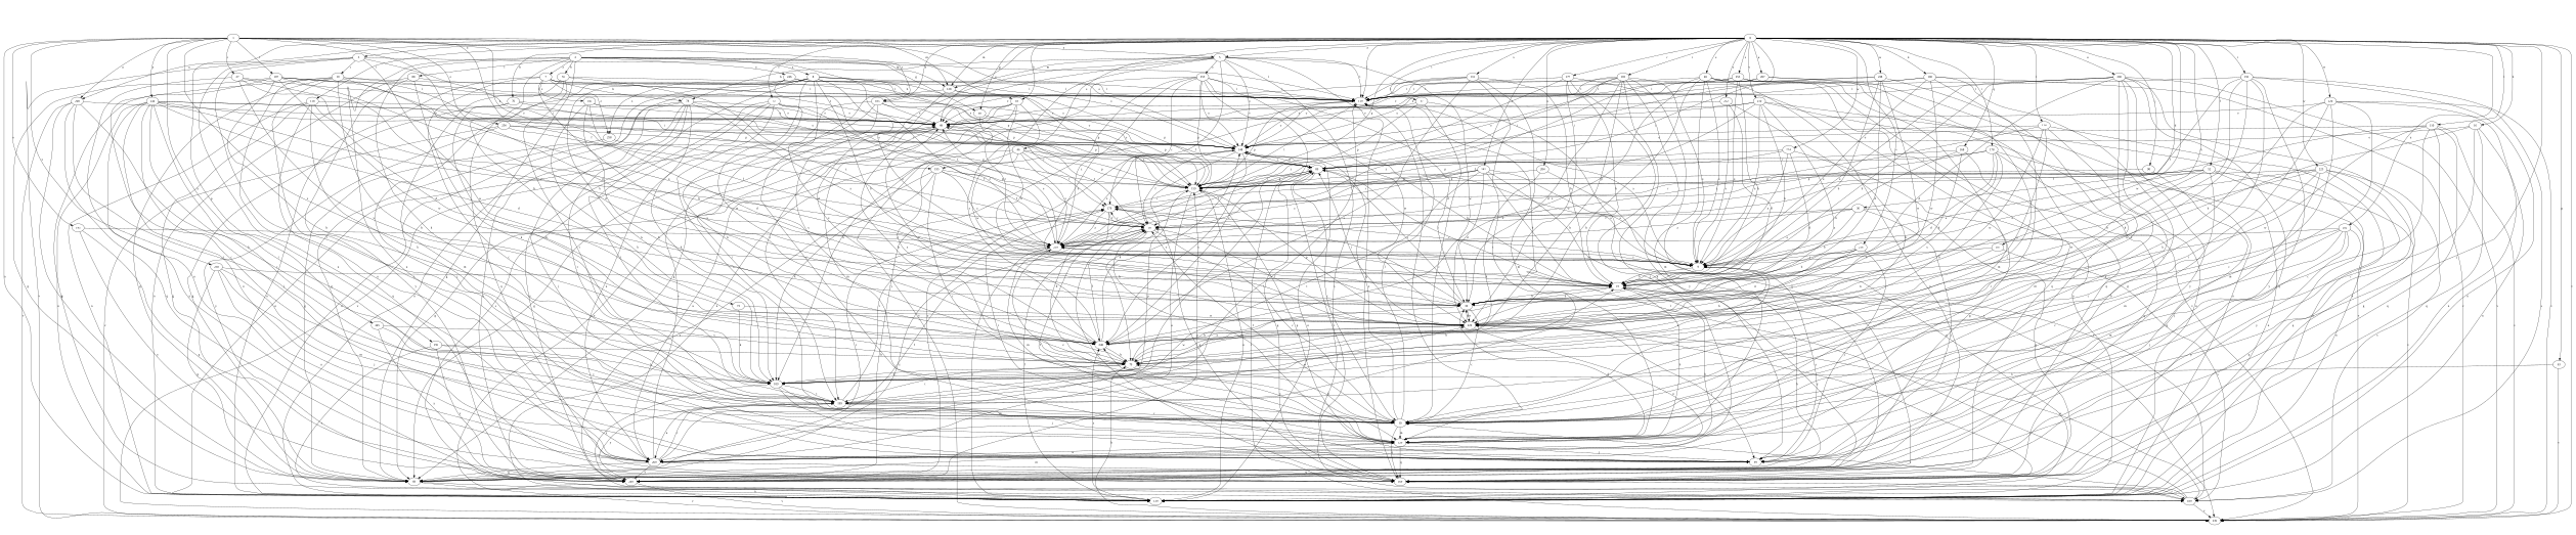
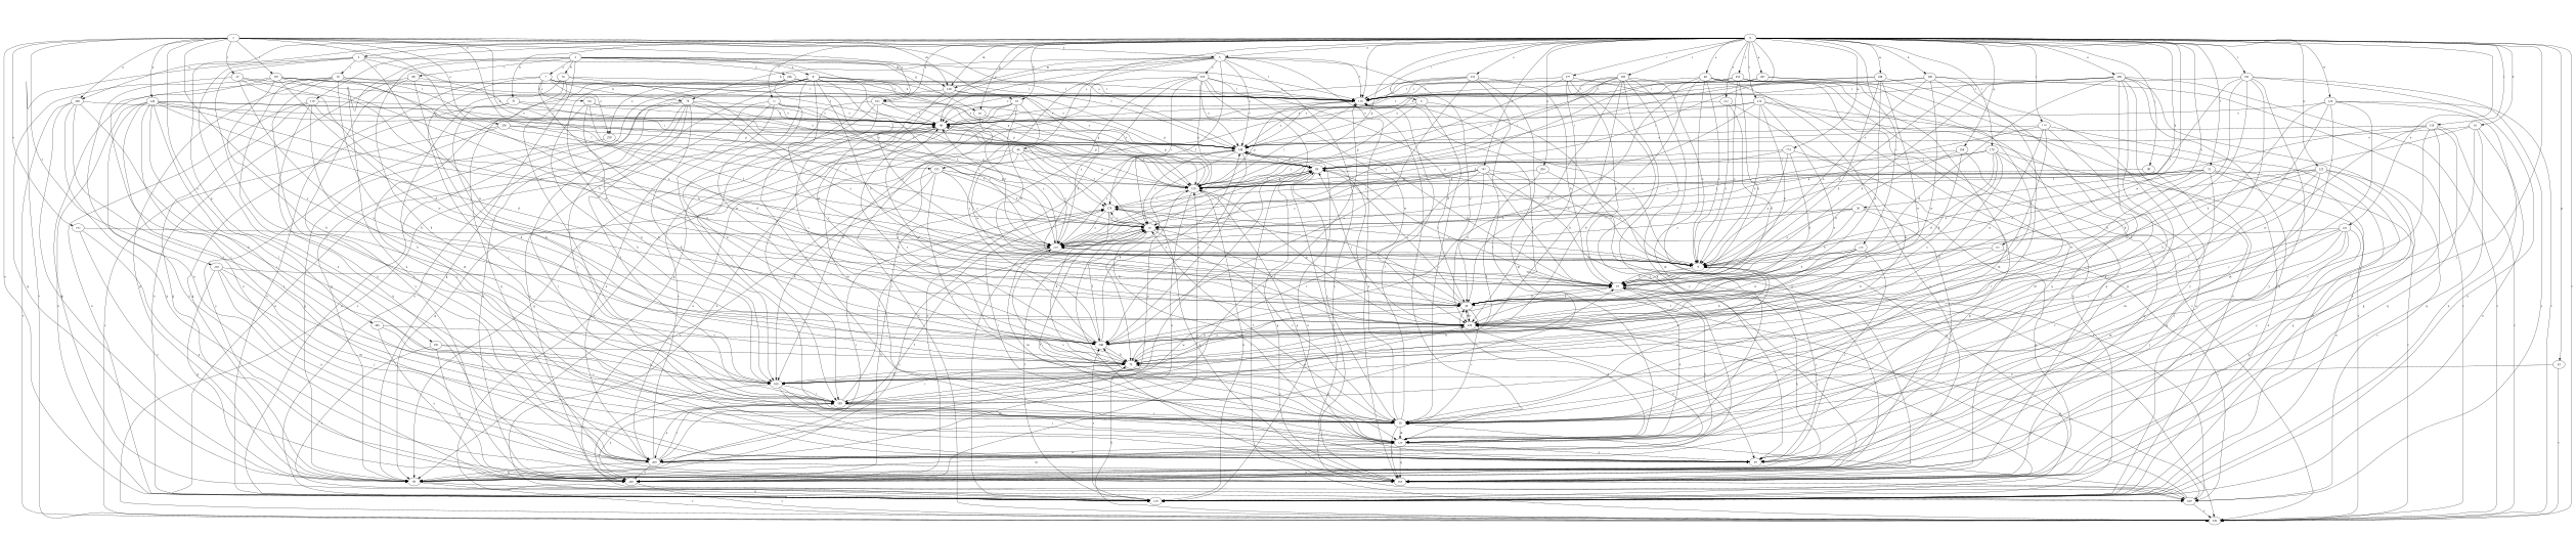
  strict digraph {
    fontname="Liberation Serif"
    node [fontname="Liberation Serif"]
    edge [fontname="Liberation Serif"]
    0
    3
    5
    16
    18
    36
    40
    46
    49
    52
    57
    63
    68
    70
    87
    90
    99
    103
    107
    110
    114
    118
    119
    128
    n25 [label=195]
    141
    155
    159
    168
    177
    178
    185
    191
    193
    202
    203
    204
    207
    208
    210
    216
    219
    220
    223
    224
    228
    229
    231
    252
    253
    209
    29
    89
    199
    58
    148
    240
    69
    78
    169
    189
    255
    139
    30
    19
    129
    9
    259
    249
    79
    179
    109
    39
    1
    27
    145
    197
    238
    244
    245
    254
    2
    7
    8
-   73
    74
    88
    246
    256
    258
    0 -> 3 [label=a]
    0 -> 5 [label=a]
    0 -> 16 [label=b]
    0 -> 18 [label=b]
    0 -> 36 [label=d]
    0 -> 40 [label=e]
    0 -> 46 [label=e]
    0 -> 49 [label=e]
    0 -> 52 [label=f]
    0 -> 57 [label=f]
    0 -> 63 [label=g]
    0 -> 68 [label=g]
    0 -> 70 [label=h]
    0 -> 87 [label=i]
    0 -> 90 [label=j]
    0 -> 99 [label=j]
    0 -> 103 [label=k]
    0 -> 107 [label=k]
    0 -> 110 [label=l]
    0 -> 114 [label=l]
    0 -> 118 [label=l]
    0 -> 119 [label=l]
    0 -> 128 [label=m]
    0 -> n25 [label=n]
    0 -> 141 [label=o]
    0 -> 155 [label=p]
    0 -> 159 [label=p]
    0 -> 168 [label=q]
    0 -> 177 [label=r]
    0 -> 178 [label=r]
    0 -> 185 [label=s]
    0 -> 191 [label=t]
    0 -> 193 [label=t]
    0 -> 202 [label=u]
    0 -> 203 [label=u]
    0 -> 204 [label=u]
    0 -> 207 [label=u]
    0 -> 208 [label=u]
    0 -> 210 [label=v]
    0 -> 216 [label=v]
    0 -> 219 [label=v]
    0 -> 220 [label=w]
    0 -> 223 [label=w]
    0 -> 224 [label=w]
    0 -> 228 [label=w]
    0 -> 229 [label=w]
    0 -> 231 [label=x]
    0 -> 252 [label=z]
    0 -> 253 [label=z]
    3 -> 119 [label=l]
    3 -> 219 [label=v]
    3 -> 229 [label=w]
    3 -> 209 [label=u]
    3 -> 29 [label=c]
    3 -> 89 [label=i]
    3 -> 199 [label=t]
    5 -> 119 [label=l]
    5 -> 128 [label=m]
    5 -> 229 [label=w]
    5 -> 199 [label=t]
    5 -> 58 [label=f]
    5 -> 148 [label=o]
    5 -> 240 [label=x]
    5 -> 69 [label=g]
    5 -> 78 [label=h]
    5 -> 169 [label=q]
    5 -> 189 [label=s]
    5 -> 255 [label=z]
    16 -> 148 [label=o]
    16 -> 169 [label=q]
    16 -> 139 [label=n]
    16 -> 30 [label=c]
    16 -> 19 [label=b]
    18 -> 49 [label=e]
    18 -> 219 [label=v]
    18 -> 229 [label=w]
    18 -> 139 [label=n]
    18 -> 19 [label=b]
    18 -> 129 [label=m]
    36 -> 99 [label=j]
    36 -> 58 [label=f]
    36 -> 169 [label=q]
    36 -> 19 [label=b]
    36 -> 9 [label=a]
    36 -> 259 [label=z]
    40 -> 119 [label=l]
    40 -> 219 [label=v]
    40 -> 240 [label=x]
    40 -> 169 [label=q]
    40 -> 129 [label=m]
    40 -> 9 [label=a]
    40 -> 249 [label=y]
    40 -> 79 [label=h]
    46 -> 159 [label=p]
    46 -> 209 [label=u]
    46 -> 89 [label=i]
    46 -> 240 [label=x]
    46 -> 69 [label=g]
    46 -> 259 [label=z]
    46 -> 179 [label=r]
    49 -> 148 [label=o]
    49 -> 69 [label=g]
    49 -> 79 [label=h]
    52 -> 159 [label=p]
    52 -> 219 [label=v]
    52 -> 229 [label=w]
    52 -> 139 [label=n]
    52 -> 129 [label=m]
    52 -> 9 [label=a]
    52 -> 179 [label=r]
    57 -> 49 [label=e]
    57 -> 209 [label=u]
    57 -> 199 [label=t]
-   57 -> 189 [label=s]
    57 -> 30 [label=c]
    57 -> 259 [label=z]
    57 -> 249 [label=y]
    63 -> 219 [label=v]
    63 -> 109 [label=k]
    68 -> 159 [label=p]
    68 -> 259 [label=z]
    70 -> 49 [label=e]
    70 -> 89 [label=i]
    70 -> 69 [label=g]
    70 -> 79 [label=h]
    87 -> 49 [label=e]
    87 -> 159 [label=p]
    87 -> 219 [label=v]
    87 -> 30 [label=c]
    90 -> 159 [label=p]
    90 -> 69 [label=g]
    99 -> 159 [label=p]
    99 -> 58 [label=f]
    99 -> 9 [label=a]
    103 -> 119 [label=l]
    103 -> 219 [label=v]
    103 -> 229 [label=w]
    103 -> 89 [label=i]
    103 -> 69 [label=g]
    103 -> 30 [label=c]
    103 -> 9 [label=a]
    107 -> 229 [label=w]
    107 -> 189 [label=s]
    107 -> 9 [label=a]
    110 -> 219 [label=v]
    110 -> 229 [label=w]
    110 -> 58 [label=f]
    110 -> 148 [label=o]
    110 -> 69 [label=g]
    110 -> 169 [label=q]
    110 -> 30 [label=c]
    114 -> 229 [label=w]
    114 -> 148 [label=o]
    114 -> 240 [label=x]
    114 -> 139 [label=n]
    114 -> 129 [label=m]
    114 -> 259 [label=z]
    118 -> 49 [label=e]
    118 -> 69 [label=g]
    118 -> 169 [label=q]
    118 -> 139 [label=n]
    118 -> 19 [label=b]
    118 -> 109 [label=k]
    119 -> 49 [label=e]
    119 -> 159 [label=p]
    119 -> 148 [label=o]
    119 -> 9 [label=a]
    128 -> 159 [label=p]
    128 -> 240 [label=x]
    128 -> 30 [label=c]
    128 -> 259 [label=z]
    n25 -> 159 [label=p]
    n25 -> 58 [label=f]
    n25 -> 189 [label=s]
    n25 -> 30 [label=c]
    n25 -> 259 [label=z]
    n25 -> 109 [label=k]
    141 -> 159 [label=p]
    141 -> 199 [label=t]
    141 -> 189 [label=s]
    141 -> 19 [label=b]
    141 -> 9 [label=a]
    141 -> 259 [label=z]
    141 -> 179 [label=r]
    141 -> 39 [label=d]
    155 -> 189 [label=s]
    155 -> 249 [label=y]
    155 -> 79 [label=h]
    155 -> 109 [label=k]
    159 -> 49 [label=e]
    159 -> 119 [label=l]
    159 -> 209 [label=u]
    159 -> 89 [label=i]
    159 -> 139 [label=n]
    159 -> 179 [label=r]
    168 -> 89 [label=i]
    168 -> 30 [label=c]
    168 -> 19 [label=b]
    168 -> 39 [label=d]
    177 -> 99 [label=j]
    177 -> 119 [label=l]
    177 -> 229 [label=w]
    177 -> 139 [label=n]
    177 -> 19 [label=b]
    177 -> 259 [label=z]
    178 -> 89 [label=i]
    178 -> 240 [label=x]
    178 -> 169 [label=q]
    178 -> 139 [label=n]
    178 -> 259 [label=z]
    178 -> 79 [label=h]
    178 -> 39 [label=d]
    185 -> 49 [label=e]
    185 -> 159 [label=p]
    185 -> 148 [label=o]
    185 -> 240 [label=x]
    185 -> 139 [label=n]
    185 -> 79 [label=h]
    191 -> 119 [label=l]
    191 -> 219 [label=v]
    191 -> 58 [label=f]
    191 -> 139 [label=n]
    191 -> 30 [label=c]
    191 -> 249 [label=y]
    191 -> 79 [label=h]
    191 -> 109 [label=k]
    193 -> 119 [label=l]
    193 -> 209 [label=u]
    193 -> 89 [label=i]
    193 -> 148 [label=o]
    193 -> 169 [label=q]
    193 -> 9 [label=a]
    193 -> 259 [label=z]
    193 -> 249 [label=y]
    193 -> 79 [label=h]
    193 -> 39 [label=d]
    202 -> 99 [label=j]
    202 -> 169 [label=q]
    202 -> 30 [label=c]
    202 -> 129 [label=m]
    202 -> 259 [label=z]
    202 -> 249 [label=y]
    202 -> 79 [label=h]
    203 -> 119 [label=l]
    203 -> 219 [label=v]
    203 -> 209 [label=u]
    203 -> 169 [label=q]
    203 -> 139 [label=n]
    203 -> 30 [label=c]
    203 -> 19 [label=b]
    203 -> 9 [label=a]
    203 -> 249 [label=y]
    203 -> 39 [label=d]
    204 -> 159 [label=p]
    204 -> 139 [label=n]
    204 -> 109 [label=k]
    207 -> 49 [label=e]
    207 -> 119 [label=l]
    207 -> 139 [label=n]
    207 -> 30 [label=c]
    208 -> 49 [label=e]
    208 -> 219 [label=v]
    208 -> 199 [label=t]
    208 -> 69 [label=g]
    208 -> 169 [label=q]
    208 -> 109 [label=k]
    210 -> 49 [label=e]
    210 -> 219 [label=v]
    210 -> 58 [label=f]
    210 -> 148 [label=o]
    210 -> 240 [label=x]
    210 -> 139 [label=n]
    210 -> 19 [label=b]
    210 -> 9 [label=a]
    216 -> 99 [label=j]
    216 -> 229 [label=w]
    216 -> 19 [label=b]
    216 -> 9 [label=a]
    216 -> 79 [label=h]
    219 -> 89 [label=i]
    219 -> 79 [label=h]
    220 -> 49 [label=e]
    220 -> 199 [label=t]
    220 -> 189 [label=s]
    220 -> 139 [label=n]
    220 -> 30 [label=c]
    220 -> 129 [label=m]
    220 -> 109 [label=k]
    223 -> 99 [label=j]
    223 -> 159 [label=p]
    223 -> 169 [label=q]
    223 -> 189 [label=s]
    223 -> 30 [label=c]
    223 -> 19 [label=b]
    223 -> 9 [label=a]
    223 -> 249 [label=y]
    224 -> 159 [label=p]
    224 -> 89 [label=i]
    224 -> 69 [label=g]
    224 -> 9 [label=a]
    224 -> 39 [label=d]
    228 -> 99 [label=j]
    228 -> 119 [label=l]
    228 -> 229 [label=w]
    228 -> 89 [label=i]
    228 -> 19 [label=b]
    228 -> 39 [label=d]
    229 -> 99 [label=j]
    229 -> 159 [label=p]
    229 -> 209 [label=u]
    229 -> 89 [label=i]
    229 -> 58 [label=f]
    229 -> 240 [label=x]
    229 -> 39 [label=d]
    231 -> 49 [label=e]
    231 -> 119 [label=l]
    231 -> 199 [label=t]
    231 -> 148 [label=o]
    231 -> 240 [label=x]
    231 -> 19 [label=b]
    231 -> 129 [label=m]
    252 -> 49 [label=e]
    252 -> 9 [label=a]
    252 -> 79 [label=h]
    252 -> 39 [label=d]
    253 -> 119 [label=l]
    253 -> 169 [label=q]
    253 -> 19 [label=b]
    253 -> 129 [label=m]
    253 -> 9 [label=a]
    253 -> 259 [label=z]
    209 -> 49 [label=e]
    209 -> 119 [label=l]
    209 -> 199 [label=t]
    209 -> 58 [label=f]
    209 -> 69 [label=g]
    209 -> 169 [label=q]
    209 -> 19 [label=b]
    209 -> 249 [label=y]
    29 -> 49 [label=e]
    29 -> 99 [label=j]
    29 -> 119 [label=l]
    29 -> 209 [label=u]
    29 -> 69 [label=g]
    29 -> 189 [label=s]
    29 -> 9 [label=a]
    29 -> 79 [label=h]
    89 -> 159 [label=p]
    89 -> 58 [label=f]
    89 -> 148 [label=o]
    89 -> 169 [label=q]
    89 -> 30 [label=c]
    89 -> 9 [label=a]
    199 -> 159 [label=p]
    199 -> 229 [label=w]
    199 -> 209 [label=u]
    199 -> 89 [label=i]
    199 -> 30 [label=c]
    199 -> 249 [label=y]
    199 -> 179 [label=r]
    58 -> 49 [label=e]
    58 -> 30 [label=c]
    58 -> 129 [label=m]
    58 -> 259 [label=z]
    58 -> 179 [label=r]
    148 -> 89 [label=i]
    148 -> 58 [label=f]
    148 -> 240 [label=x]
    148 -> 139 [label=n]
    148 -> 19 [label=b]
    148 -> 259 [label=z]
    148 -> 79 [label=h]
    240 -> 49 [label=e]
    240 -> 58 [label=f]
    240 -> 148 [label=o]
    240 -> 79 [label=h]
    69 -> 219 [label=v]
    69 -> 139 [label=n]
    69 -> 19 [label=b]
    69 -> 129 [label=m]
    69 -> 259 [label=z]
    69 -> 179 [label=r]
    78 -> 49 [label=e]
    78 -> 99 [label=j]
    78 -> 199 [label=t]
    78 -> 139 [label=n]
    78 -> 30 [label=c]
    78 -> 9 [label=a]
    78 -> 249 [label=y]
    78 -> 179 [label=r]
    78 -> 109 [label=k]
    169 -> 89 [label=i]
    169 -> 58 [label=f]
    169 -> 189 [label=s]
    189 -> 119 [label=l]
    189 -> 219 [label=v]
    189 -> 229 [label=w]
    189 -> 30 [label=c]
    255 -> 119 [label=l]
    255 -> 159 [label=p]
    255 -> 229 [label=w]
    255 -> 148 [label=o]
    255 -> 240 [label=x]
    255 -> 19 [label=b]
    255 -> 249 [label=y]
    255 -> 179 [label=r]
    255 -> 109 [label=k]
    255 -> 39 [label=d]
    139 -> 49 [label=e]
    139 -> 229 [label=w]
    139 -> 58 [label=f]
    139 -> 240 [label=x]
    30 -> 119 [label=l]
    30 -> 58 [label=f]
    30 -> 148 [label=o]
    30 -> 169 [label=q]
    30 -> 129 [label=m]
    30 -> 9 [label=a]
    30 -> 79 [label=h]
    19 -> 89 [label=i]
    19 -> 249 [label=y]
    19 -> 39 [label=d]
    129 -> 99 [label=j]
    129 -> 119 [label=l]
    129 -> 209 [label=u]
    129 -> 240 [label=x]
    129 -> 169 [label=q]
    129 -> 19 [label=b]
    129 -> 259 [label=z]
    129 -> 179 [label=r]
    129 -> 39 [label=d]
    9 -> 19 [label=b]
    9 -> 259 [label=z]
    9 -> 179 [label=r]
    259 -> 49 [label=e]
    259 -> 139 [label=n]
    259 -> 129 [label=m]
    259 -> 9 [label=a]
    249 -> 159 [label=p]
    249 -> 219 [label=v]
    249 -> 148 [label=o]
    79 -> 229 [label=w]
    79 -> 199 [label=t]
    79 -> 109 [label=k]
    179 -> 58 [label=f]
    179 -> 169 [label=q]
    179 -> 259 [label=z]
    179 -> 79 [label=h]
    109 -> 99 [label=j]
    109 -> 199 [label=t]
    109 -> 19 [label=b]
    109 -> 129 [label=m]
    109 -> 9 [label=a]
    109 -> 249 [label=y]
    39 -> 229 [label=w]
    39 -> 89 [label=i]
    39 -> 30 [label=c]
    39 -> 19 [label=b]
    39 -> 79 [label=h]
    39 -> 179 [label=r]
    1 -> 5 [label=a]
    1 -> 128 [label=m]
    1 -> n25 [label=n]
    1 -> 185 [label=s]
    1 -> 208 [label=u]
    1 -> 58 [label=f]
    1 -> 148 [label=o]
    1 -> 240 [label=x]
    1 -> 139 [label=n]
    1 -> 39 [label=d]
    1 -> 27 [label=c]
    1 -> 145 [label=o]
    1 -> 197 [label=t]
    1 -> 238 [label=x]
    1 -> 244 [label=y]
    1 -> 245 [label=y]
    1 -> 254 [label=z]
    27 -> 119 [label=l]
    27 -> 209 [label=u]
    27 -> 240 [label=x]
    27 -> 19 [label=b]
    27 -> 39 [label=d]
    145 -> 169 [label=q]
    145 -> 259 [label=z]
    145 -> 249 [label=y]
    197 -> 119 [label=l]
    197 -> 159 [label=p]
    197 -> 229 [label=w]
    197 -> 89 [label=i]
    197 -> 69 [label=g]
    197 -> 30 [label=c]
    197 -> 79 [label=h]
    197 -> 39 [label=d]
    238 -> 99 [label=j]
    238 -> 209 [label=u]
    238 -> 69 [label=g]
    238 -> 19 [label=b]
    238 -> 129 [label=m]
    244 -> 49 [label=e]
    244 -> 99 [label=j]
    244 -> 209 [label=u]
    244 -> 89 [label=i]
    244 -> 199 [label=t]
    244 -> 148 [label=o]
    244 -> 139 [label=n]
    244 -> 30 [label=c]
    244 -> 259 [label=z]
    244 -> 249 [label=y]
    244 -> 39 [label=d]
    245 -> 240 [label=x]
    245 -> 30 [label=c]
    245 -> 249 [label=y]
    254 -> 159 [label=p]
    254 -> 219 [label=v]
    254 -> 58 [label=f]
    254 -> 148 [label=o]
    254 -> 249 [label=y]
    2 -> 68 [label=g]
    2 -> 128 [label=m]
    2 -> 159 [label=p]
    2 -> 209 [label=u]
    2 -> 148 [label=o]
    2 -> 69 [label=g]
    2 -> 109 [label=k]
    2 -> 7 [label=a]
    2 -> 8 [label=a]
-   2 -> 73 [label=h]
    2 -> 74 [label=h]
    2 -> 88 [label=i]
    2 -> 246 [label=y]
    7 -> 119 [label=l]
    7 -> 159 [label=p]
    7 -> 240 [label=x]
    7 -> 78 [label=h]
    7 -> 139 [label=n]
    7 -> 30 [label=c]
    7 -> 256 [label=z]
    7 -> 258 [label=z]
    8 -> 18 [label=b]
    8 -> 119 [label=l]
    8 -> 219 [label=v]
    8 -> 229 [label=w]
    8 -> 148 [label=o]
    8 -> 69 [label=g]
    8 -> 139 [label=n]
    8 -> 19 [label=b]
    8 -> 9 [label=a]
    8 -> 259 [label=z]
    8 -> 39 [label=d]
    8 -> 258 [label=z]
-   73 -> 229 [label=w]
-   73 -> 109 [label=k]
    74 -> 119 [label=l]
    74 -> 199 [label=t]
    74 -> 169 [label=q]
    74 -> 129 [label=m]
    74 -> 259 [label=z]
    88 -> 119 [label=l]
    88 -> 139 [label=n]
    88 -> 249 [label=y]
    88 -> 109 [label=k]
    246 -> 99 [label=j]
    246 -> 119 [label=l]
    246 -> 159 [label=p]
    246 -> 58 [label=f]
    246 -> 109 [label=k]
    256 -> 49 [label=e]
    256 -> 148 [label=o]
    256 -> 79 [label=h]
    256 -> 109 [label=k]
    256 -> 39 [label=d]
    258 -> 58 [label=f]
    258 -> 69 [label=g]
  }
